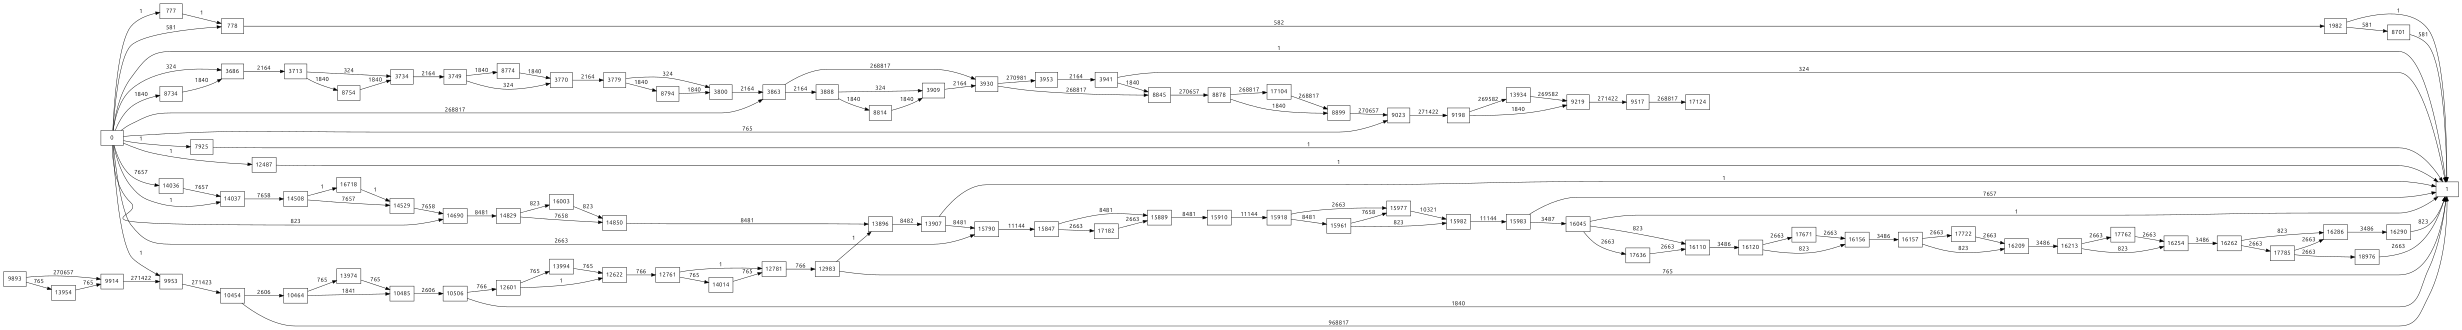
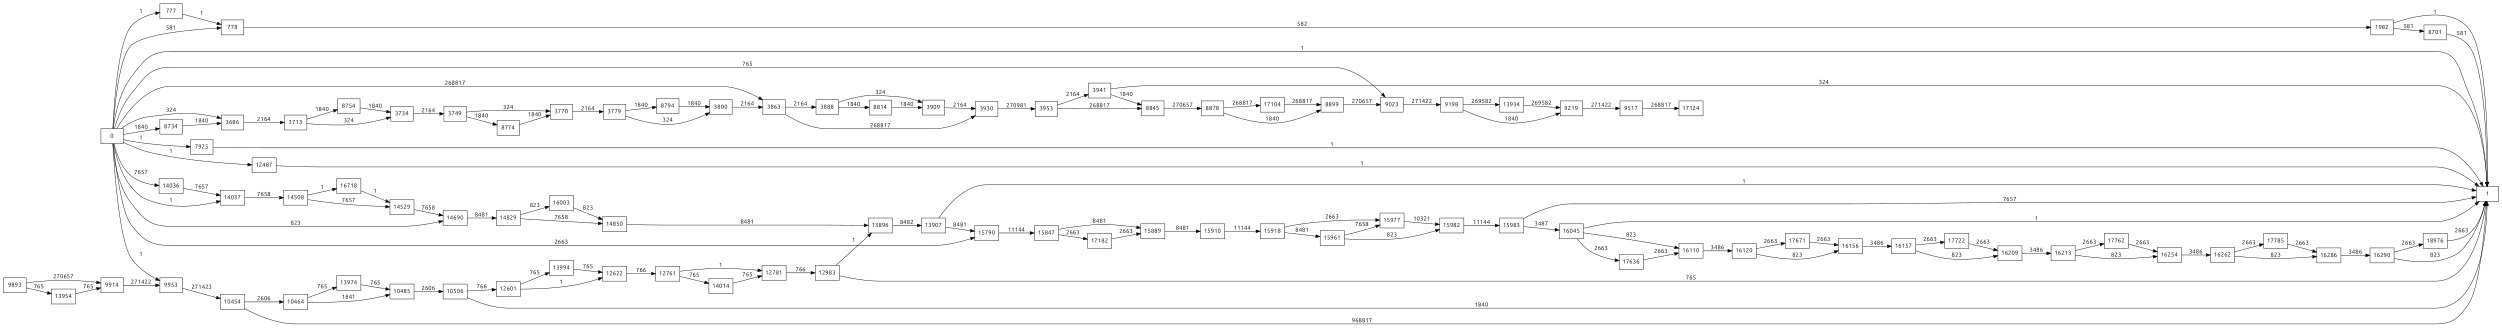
  digraph {
    fontname=Ubuntu
    rankdir=LR
    node [fontname=Ubuntu shape=rectangle]
    edge [fontname=Ubuntu]
    777
    778
    1982
    1
    8701
    3686
    3713
    3734
    8754
    3749
    3770
    8774
    3779
    3800
    8794
    3863
    3888
    3930
    3909
    8814
    n21 [label=3953]
    3941
    8845
    8878
    8899
    17104
    7925
    8734
    9023
    9198
    9219
    13934
    9517
    17124
    9893
    9914
    13954
    9953
    10454
    10464
    10485
    13974
    10506
    12601
    12622
    13994
    12761
    12487
    12781
    14014
    12983
    13896
    13907
    15790
    15847
    15889
    17182
    14036
    14037
    14508
    14529
    16718
    14690
    14829
    14850
    16003
    15910
    15918
    15961
    15977
    15982
    15983
    16045
    16110
    17636
    16120
    16156
    17671
    16157
    16209
    17722
    16213
    16254
    17762
    16262
    16286
    17785
    16290
    18976
    0
    777 -> 778 [label=1]
    778 -> 1982 [label=582]
    1982 -> 1 [label=1]
    1982 -> 8701 [label=581]
    8701 -> 1 [label=581]
    3686 -> 3713 [label=2164]
    3713 -> 3734 [label=324]
    3713 -> 8754 [label=1840]
    3734 -> 3749 [label=2164]
    8754 -> 3734 [label=1840]
    3749 -> 3770 [label=324]
    3749 -> 8774 [label=1840]
    3770 -> 3779 [label=2164]
    8774 -> 3770 [label=1840]
    3779 -> 3800 [label=324]
    3779 -> 8794 [label=1840]
    3800 -> 3863 [label=2164]
    8794 -> 3800 [label=1840]
    3863 -> 3888 [label=2164]
    3863 -> 3930 [label=268817]
    3888 -> 3909 [label=324]
    3888 -> 8814 [label=1840]
    3930 -> n21 [label=270981]
    3909 -> 3930 [label=2164]
    8814 -> 3909 [label=1840]
    n21 -> 3941 [label=2164]
-   3930 -> 8845 [label=268817]
+   n21 -> 8845 [label=268817]
    3941 -> 1 [label=324]
    3941 -> 8845 [label=1840]
    8845 -> 8878 [label=270657]
    8878 -> 8899 [label=1840]
    8878 -> 17104 [label=268817]
    8899 -> 9023 [label=270657]
    17104 -> 8899 [label=268817]
    7925 -> 1 [label=1]
    8734 -> 3686 [label=1840]
    9023 -> 9198 [label=271422]
    9198 -> 9219 [label=1840]
    9198 -> 13934 [label=269582]
    9219 -> 9517 [label=271422]
    13934 -> 9219 [label=269582]
    9517 -> 17124 [label=268817]
    9893 -> 9914 [label=270657]
    9893 -> 13954 [label=765]
    9914 -> 9953 [label=271422]
    13954 -> 9914 [label=765]
    9953 -> 10454 [label=271423]
    10454 -> 1 [label=968817]
    10454 -> 10464 [label=2606]
    10464 -> 10485 [label=1841]
    10464 -> 13974 [label=765]
    10485 -> 10506 [label=2606]
    13974 -> 10485 [label=765]
    10506 -> 1 [label=1840]
    10506 -> 12601 [label=766]
    12601 -> 12622 [label=1]
    12601 -> 13994 [label=765]
    12622 -> 12761 [label=766]
    13994 -> 12622 [label=765]
    12761 -> 12781 [label=1]
    12761 -> 14014 [label=765]
    12487 -> 1 [label=1]
    12781 -> 12983 [label=766]
    14014 -> 12781 [label=765]
    12983 -> 1 [label=765]
    12983 -> 13896 [label=1]
    13896 -> 13907 [label=8482]
    13907 -> 1 [label=1]
    13907 -> 15790 [label=8481]
    15790 -> 15847 [label=11144]
    15847 -> 15889 [label=8481]
    15847 -> 17182 [label=2663]
    15889 -> 15910 [label=8481]
    17182 -> 15889 [label=2663]
    14036 -> 14037 [label=7657]
    14037 -> 14508 [label=7658]
    14508 -> 14529 [label=7657]
    14508 -> 16718 [label=1]
    14529 -> 14690 [label=7658]
    16718 -> 14529 [label=1]
    14690 -> 14829 [label=8481]
    14829 -> 14850 [label=7658]
    14829 -> 16003 [label=823]
    14850 -> 13896 [label=8481]
    16003 -> 14850 [label=823]
    15910 -> 15918 [label=11144]
    15918 -> 15961 [label=8481]
    15918 -> 15977 [label=2663]
    15961 -> 15977 [label=7658]
    15961 -> 15982 [label=823]
    15977 -> 15982 [label=10321]
    15982 -> 15983 [label=11144]
    15983 -> 1 [label=7657]
    15983 -> 16045 [label=3487]
    16045 -> 1 [label=1]
    16045 -> 16110 [label=823]
    16045 -> 17636 [label=2663]
    16110 -> 16120 [label=3486]
    17636 -> 16110 [label=2663]
    16120 -> 16156 [label=823]
    16120 -> 17671 [label=2663]
    16156 -> 16157 [label=3486]
    17671 -> 16156 [label=2663]
    16157 -> 16209 [label=823]
    16157 -> 17722 [label=2663]
    16209 -> 16213 [label=3486]
    17722 -> 16209 [label=2663]
    16213 -> 16254 [label=823]
    16213 -> 17762 [label=2663]
    16254 -> 16262 [label=3486]
    17762 -> 16254 [label=2663]
    16262 -> 16286 [label=823]
    16262 -> 17785 [label=2663]
    16286 -> 16290 [label=3486]
    17785 -> 16286 [label=2663]
    16290 -> 1 [label=823]
-   17785 -> 18976 [label=2663]
+   16290 -> 18976 [label=2663]
    18976 -> 1 [label=2663]
    0 -> 777 [label=1]
    0 -> 778 [label=581]
    0 -> 1 [label=1]
    0 -> 3686 [label=324]
    0 -> 3863 [label=268817]
    0 -> 7925 [label=1]
    0 -> 8734 [label=1840]
    0 -> 9023 [label=765]
    0 -> 9953 [label=1]
    0 -> 12487 [label=1]
    0 -> 15790 [label=2663]
    0 -> 14036 [label=7657]
    0 -> 14037 [label=1]
    0 -> 14690 [label=823]
  }
